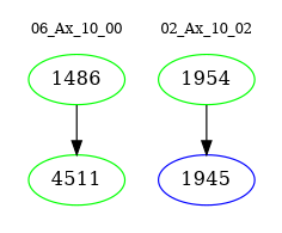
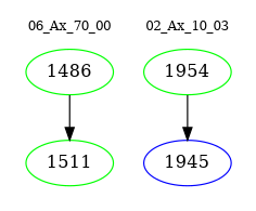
  digraph {
    node [color=green]
    edge [color=black]
    n1 [label=1486]
-   n2 [label=4511]
+   n2 [label=1511]
    n3 [label=1954]
    n4 [color=blue label=1945]
    subgraph cluster_1 {
      color=white
      fontsize=10
-     label="06_Ax_10_00"
+     label="06_Ax_70_00"
      n1
      n2
    }
    subgraph cluster_2 {
      color=white
      fontsize=10
-     label="02_Ax_10_02"
+     label="02_Ax_10_03"
      n3
      n4
    }
    n1 -> n2
    n3 -> n4
  }
